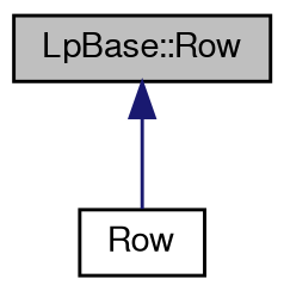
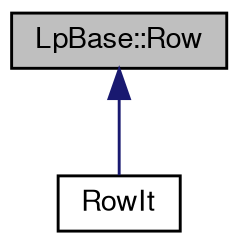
  digraph {
    node [color=black fontname=FreeSans fontsize=10 shape=record style=filled]
    n1 [fillcolor=grey75 fontcolor=black height=0.2 label="LpBase::Row" width=0.4]
-   n2 [fillcolor=white height=0.2 label=Row width=0.4]
+   n2 [fillcolor=white height=0.2 label=RowIt width=0.4]
    n1 -> n2 [color=midnightblue dir=back fontname=FreeSans fontsize=10 labelfontname=FreeSans labelfontsize=10 style=solid]
  }
